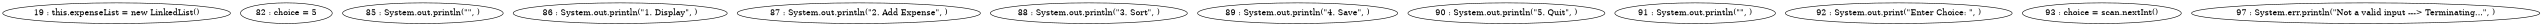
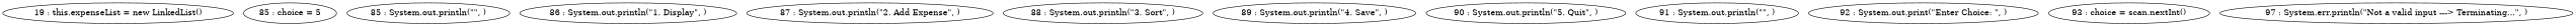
  digraph {
    "19 : this.expenseList = new LinkedList()"
-   "82 : choice = 5"
+   "82 : choice = 5" [label="85 : choice = 5"]
    "85 : System.out.println(\"\", )"
    "86 : System.out.println(\"1. Display\", )"
    "87 : System.out.println(\"2. Add Expense\", )"
    "88 : System.out.println(\"3. Sort\", )"
    "89 : System.out.println(\"4. Save\", )"
    "90 : System.out.println(\"5. Quit\", )"
    "91 : System.out.println(\"\", )"
    "92 : System.out.print(\"Enter Choice: \", )"
    "93 : choice = scan.nextInt()"
    "97 : System.err.println(\"Not a valid input ---> Terminating...\", )"
  }
